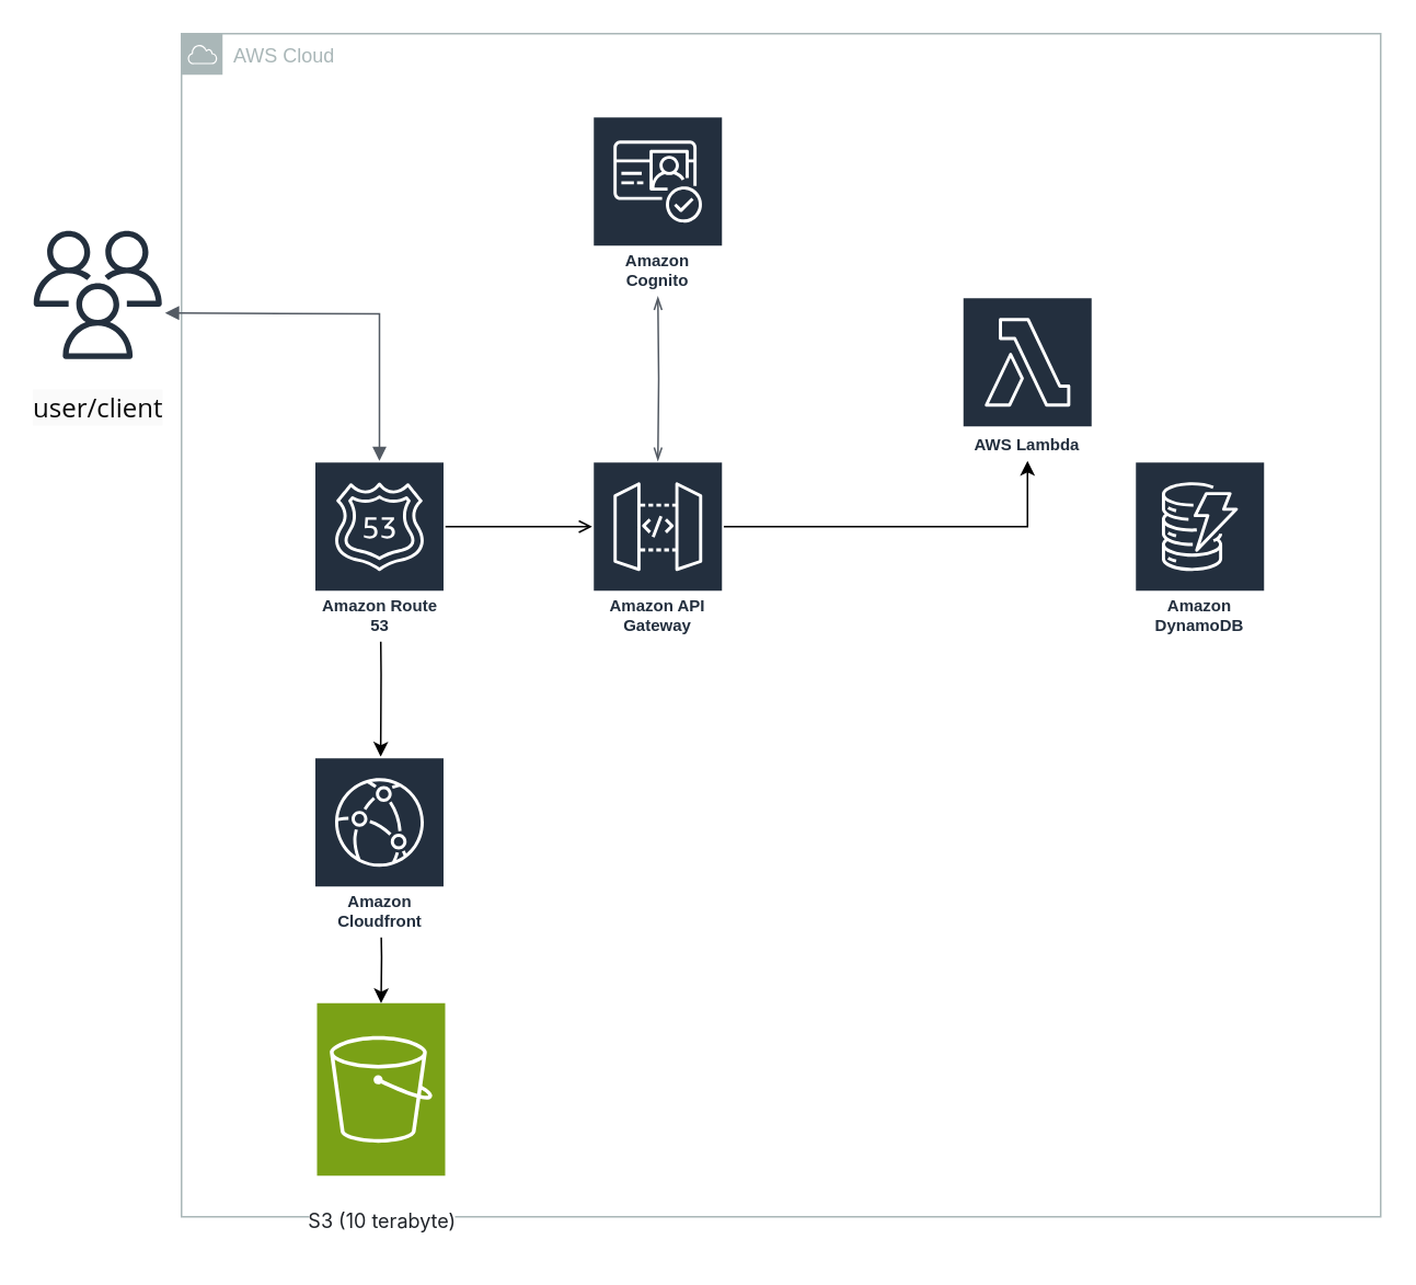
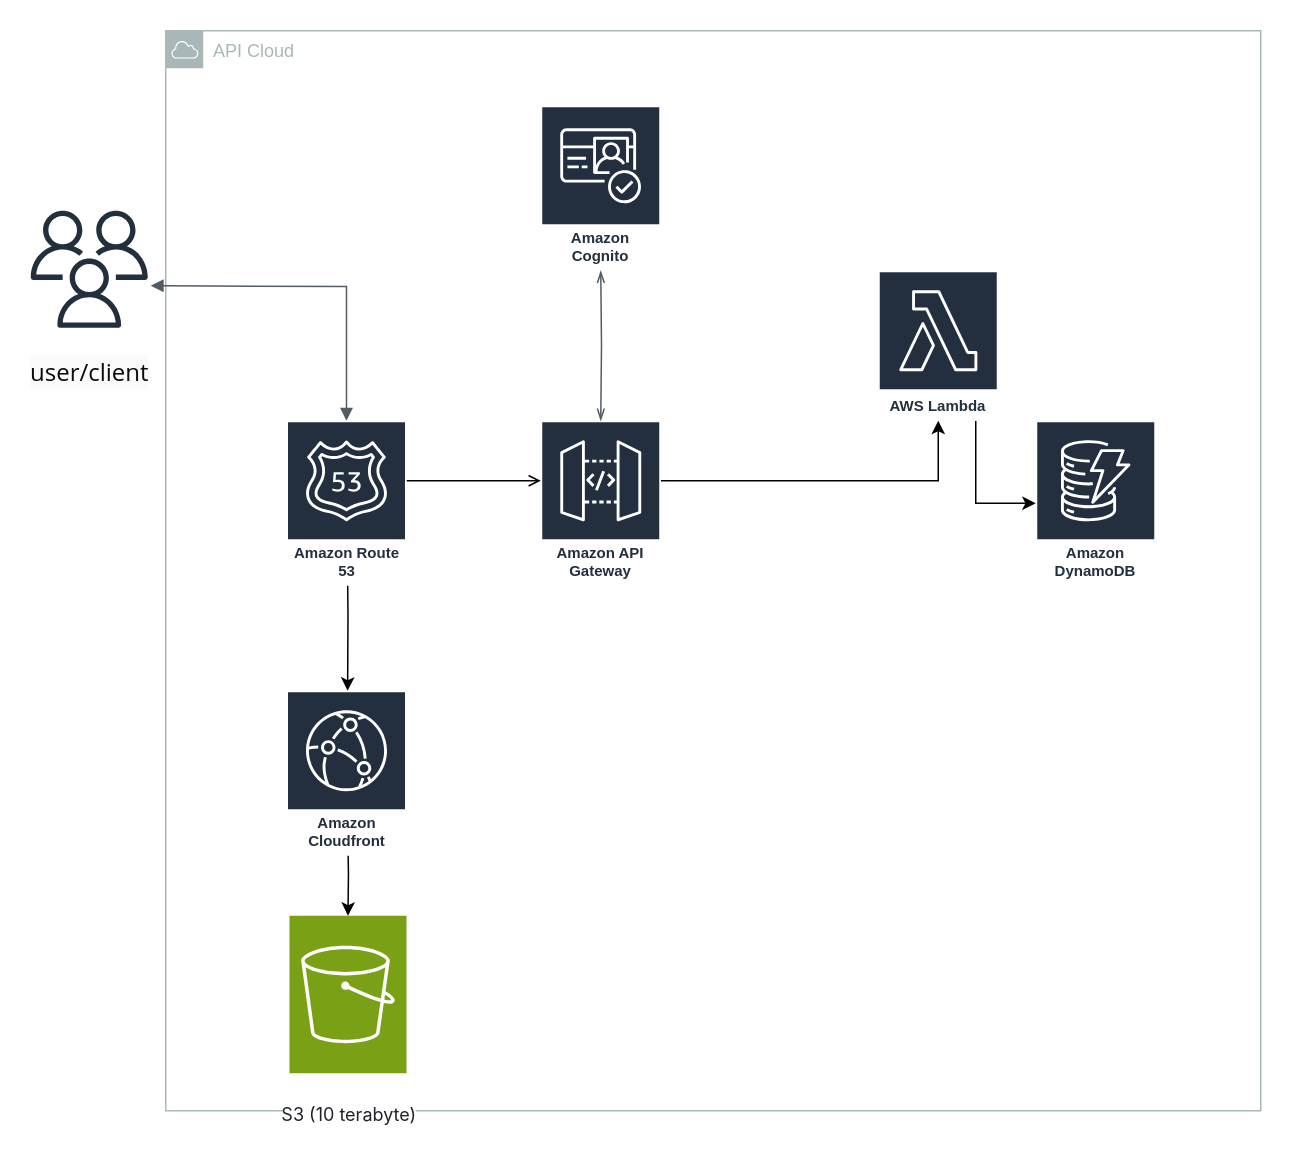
  <mxCell id="0" />
  <mxCell id="1" parent="0" />
- <mxCell id="2" value="AWS Cloud" style="sketch=0;outlineConnect=0;gradientColor=none;html=1;whiteSpace=wrap;fontSize=12;fontStyle=0;shape=mxgraph.aws4.group;grIcon=mxgraph.aws4.group_aws_cloud;strokeColor=#AAB7B8;fillColor=none;verticalAlign=top;align=left;spacingLeft=30;fontColor=#AAB7B8;dashed=0;" vertex="1" parent="1"><mxGeometry x="110" y="20" width="730" height="720" as="geometry" /></mxCell>
+ <mxCell id="2" value="API Cloud" style="sketch=0;outlineConnect=0;gradientColor=none;html=1;whiteSpace=wrap;fontSize=12;fontStyle=0;shape=mxgraph.aws4.group;grIcon=mxgraph.aws4.group_aws_cloud;strokeColor=#AAB7B8;fillColor=none;verticalAlign=top;align=left;spacingLeft=30;fontColor=#AAB7B8;dashed=0;" vertex="1" parent="1"><mxGeometry x="110" y="20" width="730" height="720" as="geometry" /></mxCell>
  <mxCell id="3" value="&#10;&lt;span style=&quot;color: rgb(31, 35, 40); font-family: -apple-system, BlinkMacSystemFont, &amp;quot;Segoe UI&amp;quot;, &amp;quot;Noto Sans&amp;quot;, Helvetica, Arial, sans-serif, &amp;quot;Apple Color Emoji&amp;quot;, &amp;quot;Segoe UI Emoji&amp;quot;; font-size: 12px; font-style: normal; font-variant-ligatures: normal; font-variant-caps: normal; font-weight: 400; letter-spacing: normal; orphans: 2; text-align: start; text-indent: 0px; text-transform: none; widows: 2; word-spacing: 0px; -webkit-text-stroke-width: 0px; white-space: nowrap; background-color: rgb(255, 255, 255); text-decoration-thickness: initial; text-decoration-style: initial; text-decoration-color: initial; display: inline !important; float: none;&quot;&gt;S3 (10 terabyte)&lt;/span&gt;&#10;&#10;" style="sketch=0;points=[[0,0,0],[0.25,0,0],[0.5,0,0],[0.75,0,0],[1,0,0],[0,1,0],[0.25,1,0],[0.5,1,0],[0.75,1,0],[1,1,0],[0,0.25,0],[0,0.5,0],[0,0.75,0],[1,0.25,0],[1,0.5,0],[1,0.75,0]];outlineConnect=0;fontColor=#232F3E;fillColor=#7AA116;strokeColor=#ffffff;dashed=0;verticalLabelPosition=bottom;verticalAlign=top;align=center;html=1;fontSize=12;fontStyle=0;aspect=fixed;shape=mxgraph.aws4.resourceIcon;resIcon=mxgraph.aws4.s3;" vertex="1" parent="1"><mxGeometry x="192.5" y="610" width="78" height="105" as="geometry" /></mxCell>
  <mxCell id="4" style="edgeStyle=orthogonalEdgeStyle;rounded=0;orthogonalLoop=1;jettySize=auto;html=1;entryX=0.5;entryY=0;entryDx=0;entryDy=0;entryPerimeter=0;" edge="1" parent="1"><mxGeometry relative="1" as="geometry"><mxPoint x="231" y="359" as="sourcePoint" /><mxPoint x="231.25" y="460" as="targetPoint" /></mxGeometry></mxCell>
  <mxCell id="5" style="edgeStyle=orthogonalEdgeStyle;rounded=0;orthogonalLoop=1;jettySize=auto;html=1;entryX=0.5;entryY=0;entryDx=0;entryDy=0;entryPerimeter=0;" edge="1" parent="1" target="3"><mxGeometry relative="1" as="geometry"><mxPoint x="231.3" y="553" as="sourcePoint" /></mxGeometry></mxCell>
  <mxCell id="6" value="&#10;&lt;span style=&quot;color: rgb(11, 11, 11); font-family: &amp;quot;Open Sans&amp;quot;, sans-serif; font-size: medium; font-style: normal; font-variant-ligatures: normal; font-variant-caps: normal; font-weight: 400; letter-spacing: normal; orphans: 2; text-align: left; text-indent: 0px; text-transform: none; widows: 2; word-spacing: 0px; -webkit-text-stroke-width: 0px; white-space: normal; background-color: rgb(250, 250, 250); text-decoration-thickness: initial; text-decoration-style: initial; text-decoration-color: initial; display: inline !important; float: none;&quot;&gt;user/client&lt;/span&gt;&#10;&#10;" style="sketch=0;outlineConnect=0;fontColor=#232F3E;gradientColor=none;fillColor=#232F3D;strokeColor=none;dashed=0;verticalLabelPosition=bottom;verticalAlign=top;align=center;html=1;fontSize=12;fontStyle=0;aspect=fixed;pointerEvents=1;shape=mxgraph.aws4.users;" vertex="1" parent="1"><mxGeometry x="20" y="140" width="78" height="78" as="geometry" /></mxCell>
  <mxCell id="7" style="edgeStyle=orthogonalEdgeStyle;rounded=0;orthogonalLoop=1;jettySize=auto;html=1;" edge="1" parent="1" source="8" target="14"><mxGeometry relative="1" as="geometry"><Array as="points"><mxPoint x="480" y="320" /><mxPoint x="480" y="320" /></Array></mxGeometry></mxCell>
  <mxCell id="8" value="Amazon API Gateway" style="sketch=0;outlineConnect=0;fontColor=#232F3E;gradientColor=none;strokeColor=#ffffff;fillColor=#232F3E;dashed=0;verticalLabelPosition=middle;verticalAlign=bottom;align=center;html=1;whiteSpace=wrap;fontSize=10;fontStyle=1;spacing=3;shape=mxgraph.aws4.productIcon;prIcon=mxgraph.aws4.api_gateway;" vertex="1" parent="1"><mxGeometry x="360" y="280" width="80" height="110" as="geometry" /></mxCell>
  <mxCell id="9" value="Amazon Cognito" style="sketch=0;outlineConnect=0;fontColor=#232F3E;gradientColor=none;strokeColor=#ffffff;fillColor=#232F3E;dashed=0;verticalLabelPosition=middle;verticalAlign=bottom;align=center;html=1;whiteSpace=wrap;fontSize=10;fontStyle=1;spacing=3;shape=mxgraph.aws4.productIcon;prIcon=mxgraph.aws4.cognito;" vertex="1" parent="1"><mxGeometry x="360" y="70" width="80" height="110" as="geometry" /></mxCell>
  <mxCell id="10" style="edgeStyle=orthogonalEdgeStyle;rounded=0;orthogonalLoop=1;jettySize=auto;html=1;endArrow=open;" edge="1" parent="1" source="11" target="8"><mxGeometry relative="1" as="geometry"><Array as="points"><mxPoint x="330" y="320" /><mxPoint x="330" y="320" /></Array></mxGeometry></mxCell>
  <mxCell id="11" value="Amazon Route 53" style="sketch=0;outlineConnect=0;fontColor=#232F3E;gradientColor=none;strokeColor=#ffffff;fillColor=#232F3E;dashed=0;verticalLabelPosition=middle;verticalAlign=bottom;align=center;html=1;whiteSpace=wrap;fontSize=10;fontStyle=1;spacing=3;shape=mxgraph.aws4.productIcon;prIcon=mxgraph.aws4.route_53;" vertex="1" parent="1"><mxGeometry x="190.5" y="280" width="80" height="110" as="geometry" /></mxCell>
  <mxCell id="12" value="" style="edgeStyle=orthogonalEdgeStyle;html=1;endArrow=openThin;elbow=vertical;startArrow=openThin;startFill=0;endFill=0;strokeColor=#545B64;rounded=0;" edge="1" parent="1" target="9"><mxGeometry width="100" relative="1" as="geometry"><mxPoint x="400" y="280" as="sourcePoint" /><mxPoint x="560" y="450" as="targetPoint" /></mxGeometry></mxCell>
+ <mxCell id="13" style="edgeStyle=orthogonalEdgeStyle;rounded=0;orthogonalLoop=1;jettySize=auto;html=1;" edge="1" parent="1" source="14" target="15"><mxGeometry relative="1" as="geometry"><Array as="points"><mxPoint x="650" y="320" /><mxPoint x="650" y="320" /></Array></mxGeometry></mxCell>
  <mxCell id="14" value="AWS Lambda" style="sketch=0;outlineConnect=0;fontColor=#232F3E;gradientColor=none;strokeColor=#ffffff;fillColor=#232F3E;dashed=0;verticalLabelPosition=middle;verticalAlign=bottom;align=center;html=1;whiteSpace=wrap;fontSize=10;fontStyle=1;spacing=3;shape=mxgraph.aws4.productIcon;prIcon=mxgraph.aws4.lambda;" vertex="1" parent="1"><mxGeometry x="585" y="180" width="80" height="100" as="geometry" /></mxCell>
  <mxCell id="15" value="Amazon DynamoDB" style="sketch=0;outlineConnect=0;fontColor=#232F3E;gradientColor=none;strokeColor=#ffffff;fillColor=#232F3E;dashed=0;verticalLabelPosition=middle;verticalAlign=bottom;align=center;html=1;whiteSpace=wrap;fontSize=10;fontStyle=1;spacing=3;shape=mxgraph.aws4.productIcon;prIcon=mxgraph.aws4.dynamodb;" vertex="1" parent="1"><mxGeometry x="690" y="280" width="80" height="110" as="geometry" /></mxCell>
  <mxCell id="16" value="Amazon Cloudfront" style="sketch=0;outlineConnect=0;fontColor=#232F3E;gradientColor=none;strokeColor=#ffffff;fillColor=#232F3E;dashed=0;verticalLabelPosition=middle;verticalAlign=bottom;align=center;html=1;whiteSpace=wrap;fontSize=10;fontStyle=1;spacing=3;shape=mxgraph.aws4.productIcon;prIcon=mxgraph.aws4.cloudfront;" vertex="1" parent="1"><mxGeometry x="190.5" y="460" width="80" height="110" as="geometry" /></mxCell>
  <mxCell id="17" value="" style="edgeStyle=orthogonalEdgeStyle;html=1;endArrow=block;elbow=vertical;startArrow=block;startFill=1;endFill=1;strokeColor=#545B64;rounded=0;" edge="1" parent="1" target="11"><mxGeometry width="100" relative="1" as="geometry"><mxPoint x="100" y="190" as="sourcePoint" /><mxPoint x="200" y="190" as="targetPoint" /></mxGeometry></mxCell>
